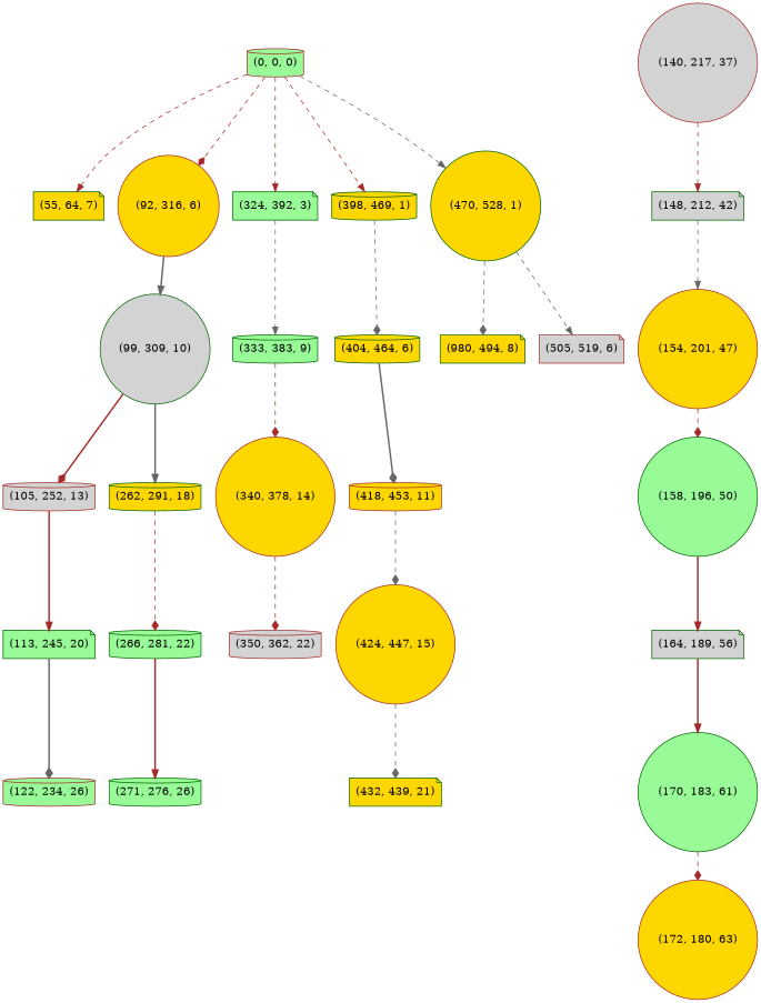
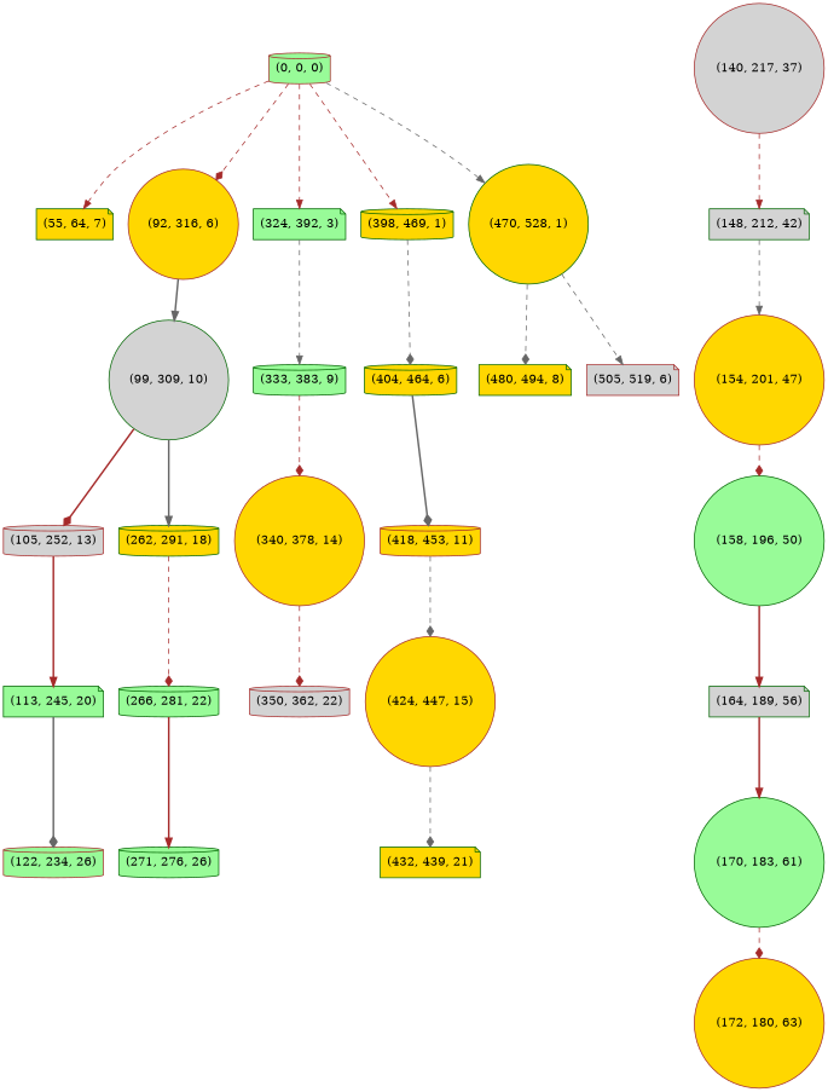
  digraph {
    node [color=darkgreen fillcolor=gold shape=cylinder style=filled]
    edge [arrowhead=normal color=brown style=dashed]
    "(0, 0, 0)" [color=brown fillcolor=palegreen]
    "(55, 64, 7)" [shape=note]
    "(92, 316, 6)" [color=brown shape=circle]
    "(324, 392, 3)" [fillcolor=palegreen shape=note]
    "(398, 469, 1)"
    "(470, 528, 1)" [shape=circle]
    "(99, 309, 10)" [fillcolor=lightgrey shape=circle]
    "(333, 383, 9)" [fillcolor=palegreen]
    "(404, 464, 6)"
-   "(480, 494, 8)" [shape=note label="(980, 494, 8)"]
+   "(480, 494, 8)" [shape=note]
    "(505, 519, 6)" [color=brown fillcolor=lightgrey shape=note]
    "(105, 252, 13)" [color=brown fillcolor=lightgrey]
    "(262, 291, 18)"
    "(113, 245, 20)" [fillcolor=palegreen shape=note]
    "(266, 281, 22)" [fillcolor=palegreen]
    "(122, 234, 26)" [color=brown fillcolor=palegreen]
    "(140, 217, 37)" [color=brown fillcolor=lightgrey shape=circle]
    "(148, 212, 42)" [fillcolor=lightgrey shape=note]
    "(154, 201, 47)" [color=brown shape=circle]
    "(158, 196, 50)" [fillcolor=palegreen shape=circle]
    "(164, 189, 56)" [fillcolor=lightgrey shape=note]
    "(170, 183, 61)" [fillcolor=palegreen shape=circle]
    "(172, 180, 63)" [color=brown shape=circle]
    "(271, 276, 26)" [fillcolor=palegreen]
    "(340, 378, 14)" [color=brown shape=circle]
    "(350, 362, 22)" [color=brown fillcolor=lightgrey]
    "(418, 453, 11)" [color=brown]
    "(424, 447, 15)" [color=brown shape=circle]
    "(432, 439, 21)" [shape=note]
    "(0, 0, 0)" -> "(55, 64, 7)"
    "(0, 0, 0)" -> "(92, 316, 6)" [arrowhead=diamond]
    "(0, 0, 0)" -> "(324, 392, 3)"
    "(0, 0, 0)" -> "(398, 469, 1)"
    "(0, 0, 0)" -> "(470, 528, 1)" [color=gray40]
    "(92, 316, 6)" -> "(99, 309, 10)" [color=gray40 style=bold]
    "(324, 392, 3)" -> "(333, 383, 9)" [color=gray40]
    "(398, 469, 1)" -> "(404, 464, 6)" [arrowhead=diamond color=gray40]
    "(470, 528, 1)" -> "(480, 494, 8)" [arrowhead=diamond color=gray40]
    "(470, 528, 1)" -> "(505, 519, 6)" [color=gray40]
    "(99, 309, 10)" -> "(105, 252, 13)" [arrowhead=diamond style=bold]
    "(99, 309, 10)" -> "(262, 291, 18)" [color=gray40 style=bold]
    "(333, 383, 9)" -> "(340, 378, 14)" [arrowhead=diamond]
    "(404, 464, 6)" -> "(418, 453, 11)" [arrowhead=diamond color=gray40 style=bold]
    "(105, 252, 13)" -> "(113, 245, 20)" [style=bold]
    "(262, 291, 18)" -> "(266, 281, 22)" [arrowhead=diamond]
    "(113, 245, 20)" -> "(122, 234, 26)" [arrowhead=diamond color=gray40 style=bold]
    "(266, 281, 22)" -> "(271, 276, 26)" [style=bold]
    "(140, 217, 37)" -> "(148, 212, 42)"
    "(148, 212, 42)" -> "(154, 201, 47)" [color=gray40]
    "(154, 201, 47)" -> "(158, 196, 50)" [arrowhead=diamond]
    "(158, 196, 50)" -> "(164, 189, 56)" [style=bold]
    "(164, 189, 56)" -> "(170, 183, 61)" [style=bold]
    "(170, 183, 61)" -> "(172, 180, 63)" [arrowhead=diamond]
    "(340, 378, 14)" -> "(350, 362, 22)" [arrowhead=diamond]
    "(418, 453, 11)" -> "(424, 447, 15)" [arrowhead=diamond color=gray40]
    "(424, 447, 15)" -> "(432, 439, 21)" [arrowhead=diamond color=gray40]
  }
